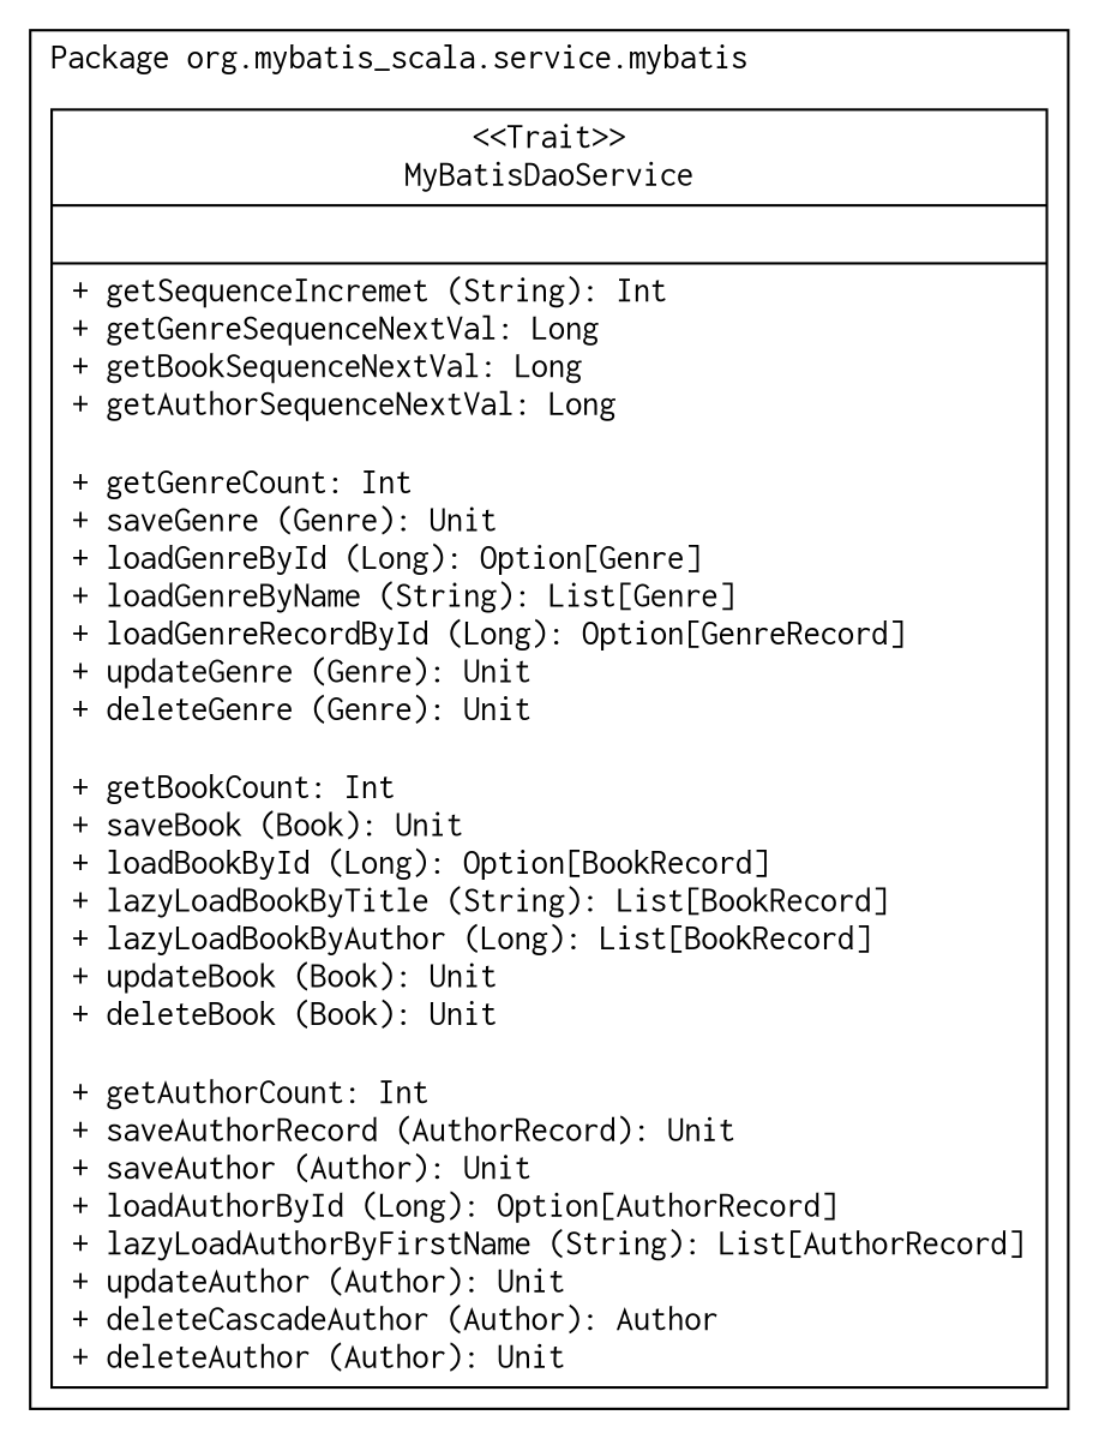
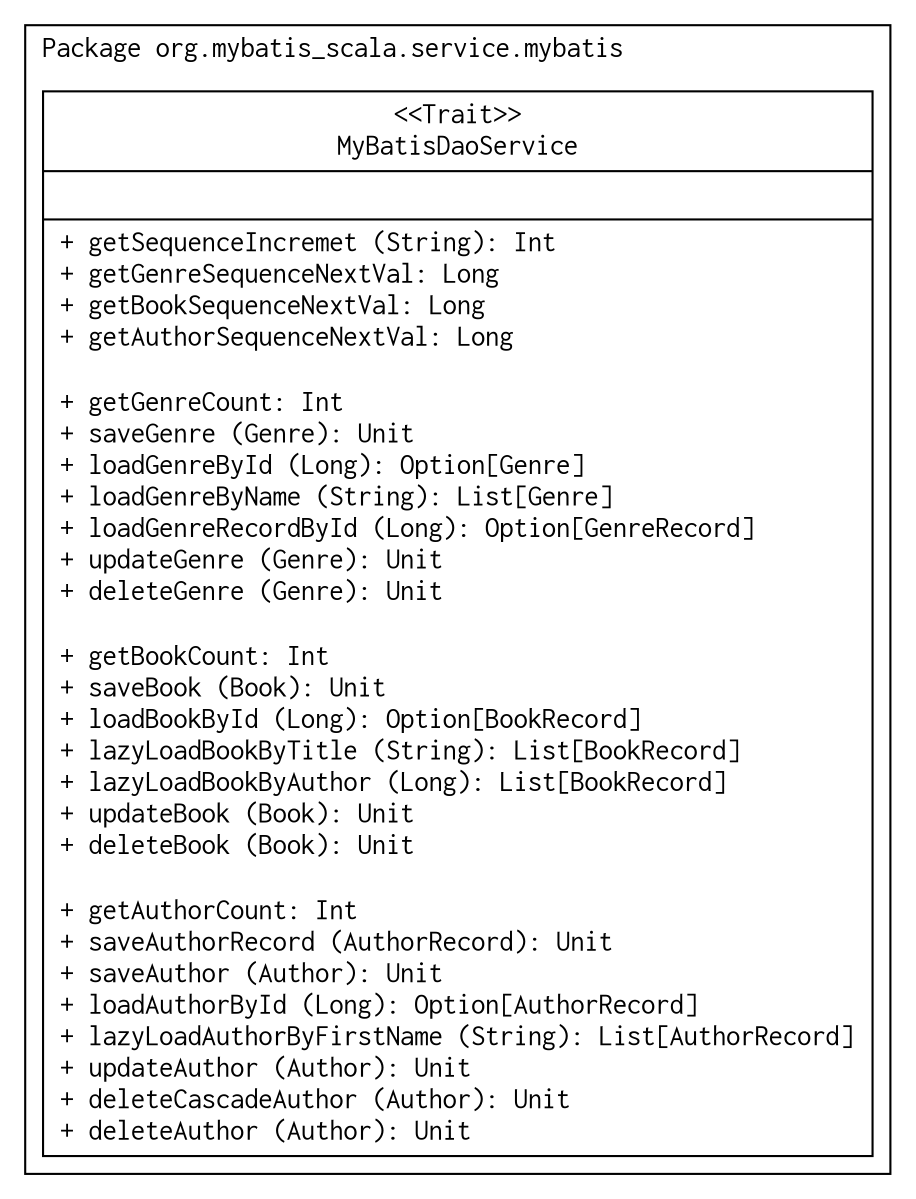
  digraph {
    fontname=Courier
-   n1 [fontname=Courier label="{\<\<Trait\>\>\nMyBatisDaoService|  | + getSequenceIncremet (String): Int\l+ getGenreSequenceNextVal: Long\l+ getBookSequenceNextVal: Long\l+ getAuthorSequenceNextVal: Long\l\l+ getGenreCount: Int\l+ saveGenre (Genre): Unit\l+ loadGenreById (Long): Option[Genre]\l+ loadGenreByName (String): List[Genre]\l+ loadGenreRecordById (Long): Option[GenreRecord]\l+ updateGenre (Genre): Unit\l+ deleteGenre (Genre): Unit\l\l+ getBookCount: Int\l+ saveBook (Book): Unit\l+ loadBookById (Long): Option[BookRecord]\l+ lazyLoadBookByTitle (String): List[BookRecord]\l+ lazyLoadBookByAuthor (Long): List[BookRecord]\l+ updateBook (Book): Unit\l+ deleteBook (Book): Unit\l\l+ getAuthorCount: Int\l+ saveAuthorRecord (AuthorRecord): Unit\l+ saveAuthor (Author): Unit\l+ loadAuthorById (Long): Option[AuthorRecord]\l+ lazyLoadAuthorByFirstName (String): List[AuthorRecord]\l+ updateAuthor (Author): Unit\l+ deleteCascadeAuthor (Author): Author\l+ deleteAuthor (Author): Unit\l}" shape=record]
+   n1 [fontname=Courier label="{\<\<Trait\>\>\nMyBatisDaoService|  | + getSequenceIncremet (String): Int\l+ getGenreSequenceNextVal: Long\l+ getBookSequenceNextVal: Long\l+ getAuthorSequenceNextVal: Long\l\l+ getGenreCount: Int\l+ saveGenre (Genre): Unit\l+ loadGenreById (Long): Option[Genre]\l+ loadGenreByName (String): List[Genre]\l+ loadGenreRecordById (Long): Option[GenreRecord]\l+ updateGenre (Genre): Unit\l+ deleteGenre (Genre): Unit\l\l+ getBookCount: Int\l+ saveBook (Book): Unit\l+ loadBookById (Long): Option[BookRecord]\l+ lazyLoadBookByTitle (String): List[BookRecord]\l+ lazyLoadBookByAuthor (Long): List[BookRecord]\l+ updateBook (Book): Unit\l+ deleteBook (Book): Unit\l\l+ getAuthorCount: Int\l+ saveAuthorRecord (AuthorRecord): Unit\l+ saveAuthor (Author): Unit\l+ loadAuthorById (Long): Option[AuthorRecord]\l+ lazyLoadAuthorByFirstName (String): List[AuthorRecord]\l+ updateAuthor (Author): Unit\l+ deleteCascadeAuthor (Author): Unit\l+ deleteAuthor (Author): Unit\l}" shape=record]
    subgraph cluster_1 {
      label="Package org.mybatis_scala.service.mybatis"
      labeljust=l
      n1
    }
  }
